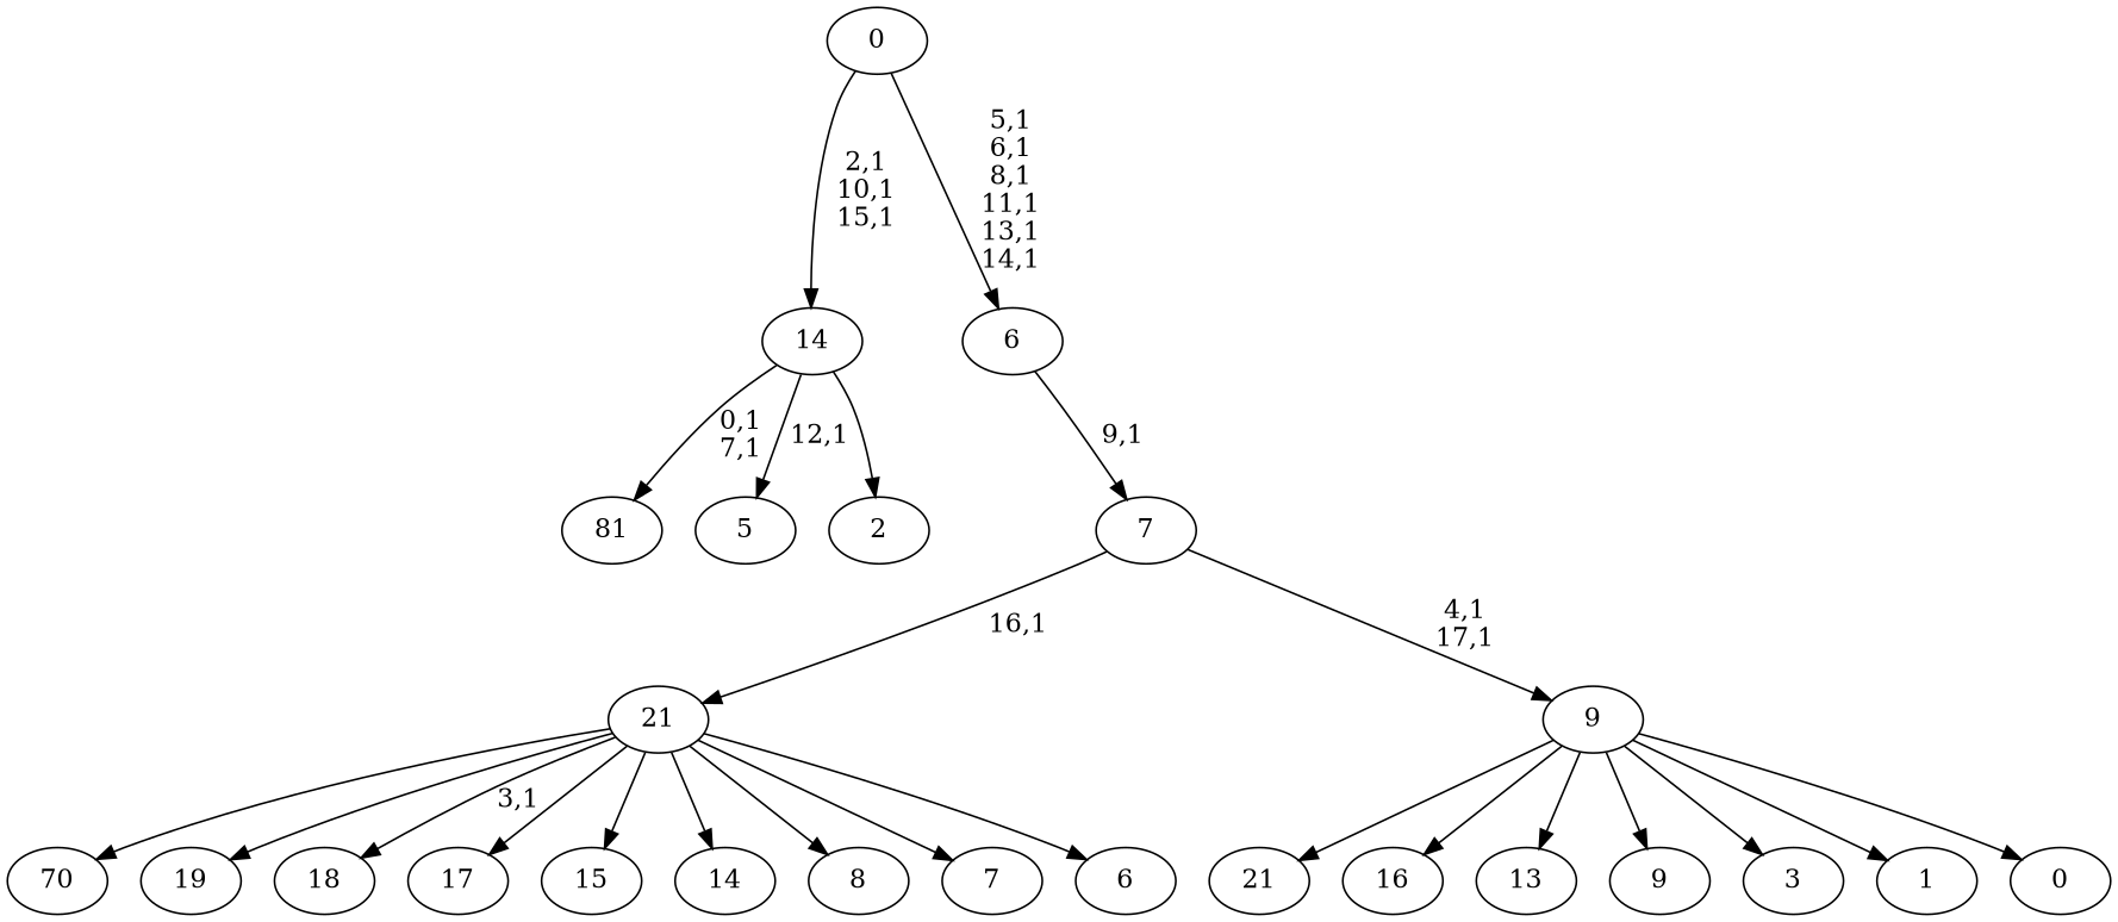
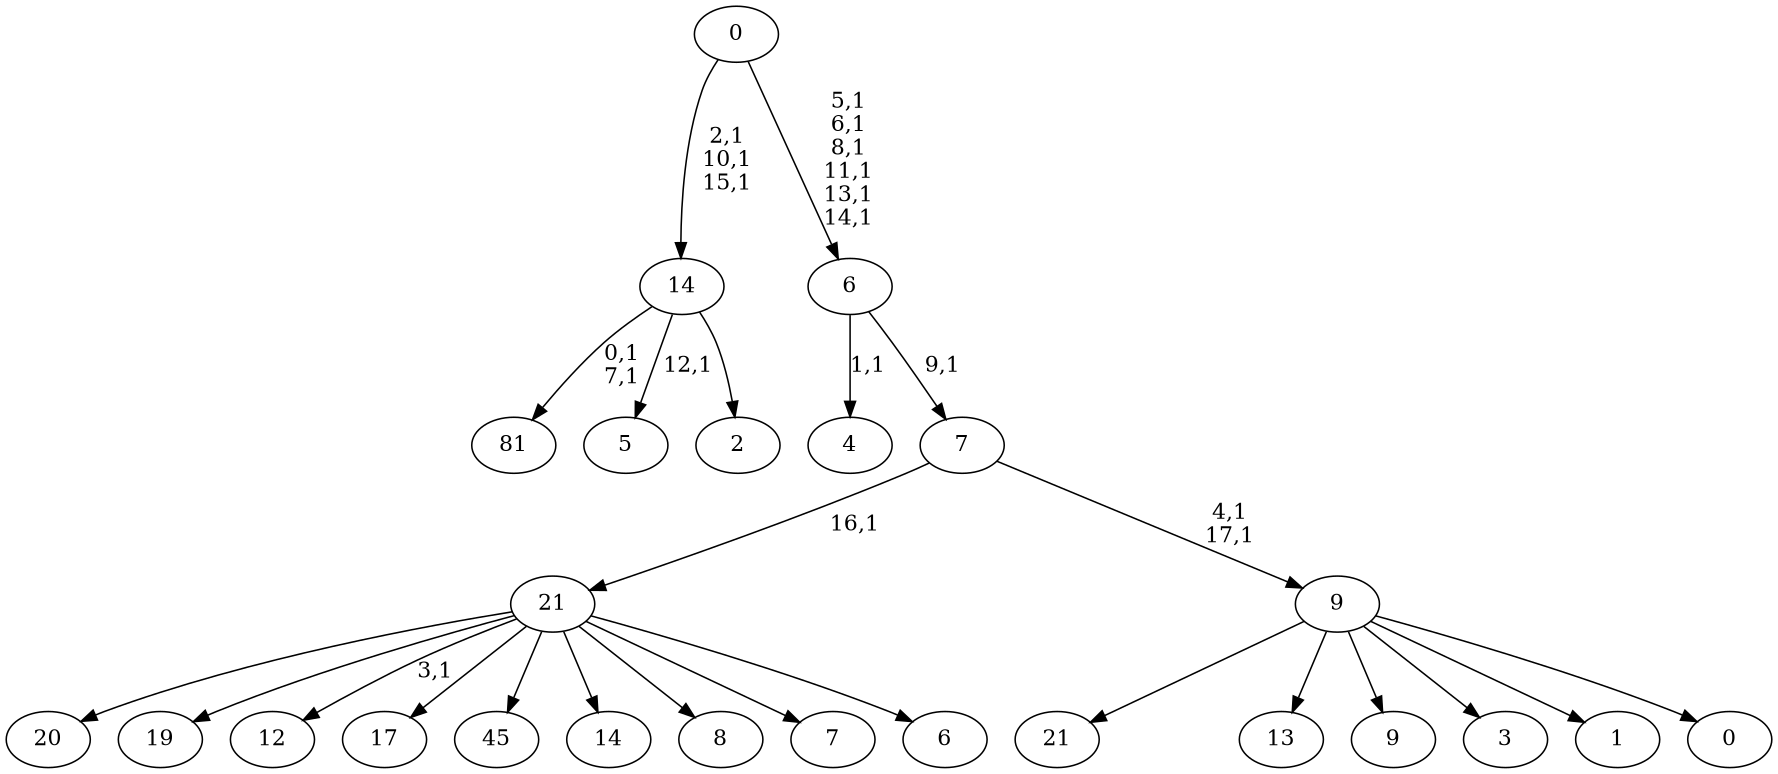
  digraph {
    n1 [label=21]
-   n2 [label=70]
+   n2 [label=20]
    n3 [label=19]
-   n4 [label=18]
+   n4 [label=12]
    n5 [label=17]
-   n6 [label=16]
-   n7 [label=15]
+   n7 [label=45]
    n8 [label=14]
    n9 [label=13]
    n10 [label=81]
    n11 [label=9]
    n12 [label=8]
    n13 [label=7]
    n14 [label=6]
    21
    n16 [label=5]
+   n17 [label=4]
    n18 [label=3]
    n19 [label=2]
    14
    n21 [label=1]
    n22 [label=0]
    9
    7
    6
    0
    21 -> n2
    21 -> n3
    21 -> n4 [label="3,1"]
    21 -> n5
    21 -> n7
    21 -> n8
    21 -> n12
    21 -> n13
    21 -> n14
    14 -> n10 [label="0,1\n7,1"]
    14 -> n16 [label="12,1"]
    14 -> n19
    9 -> n1
-   9 -> n6
    9 -> n9
    9 -> n11
    9 -> n18
    9 -> n21
    9 -> n22
    7 -> 21 [label="16,1"]
    7 -> 9 [label="4,1\n17,1"]
+   6 -> n17 [label="1,1"]
    6 -> 7 [label="9,1"]
    0 -> 14 [label="2,1\n10,1\n15,1"]
    0 -> 6 [label="5,1\n6,1\n8,1\n11,1\n13,1\n14,1"]
  }
